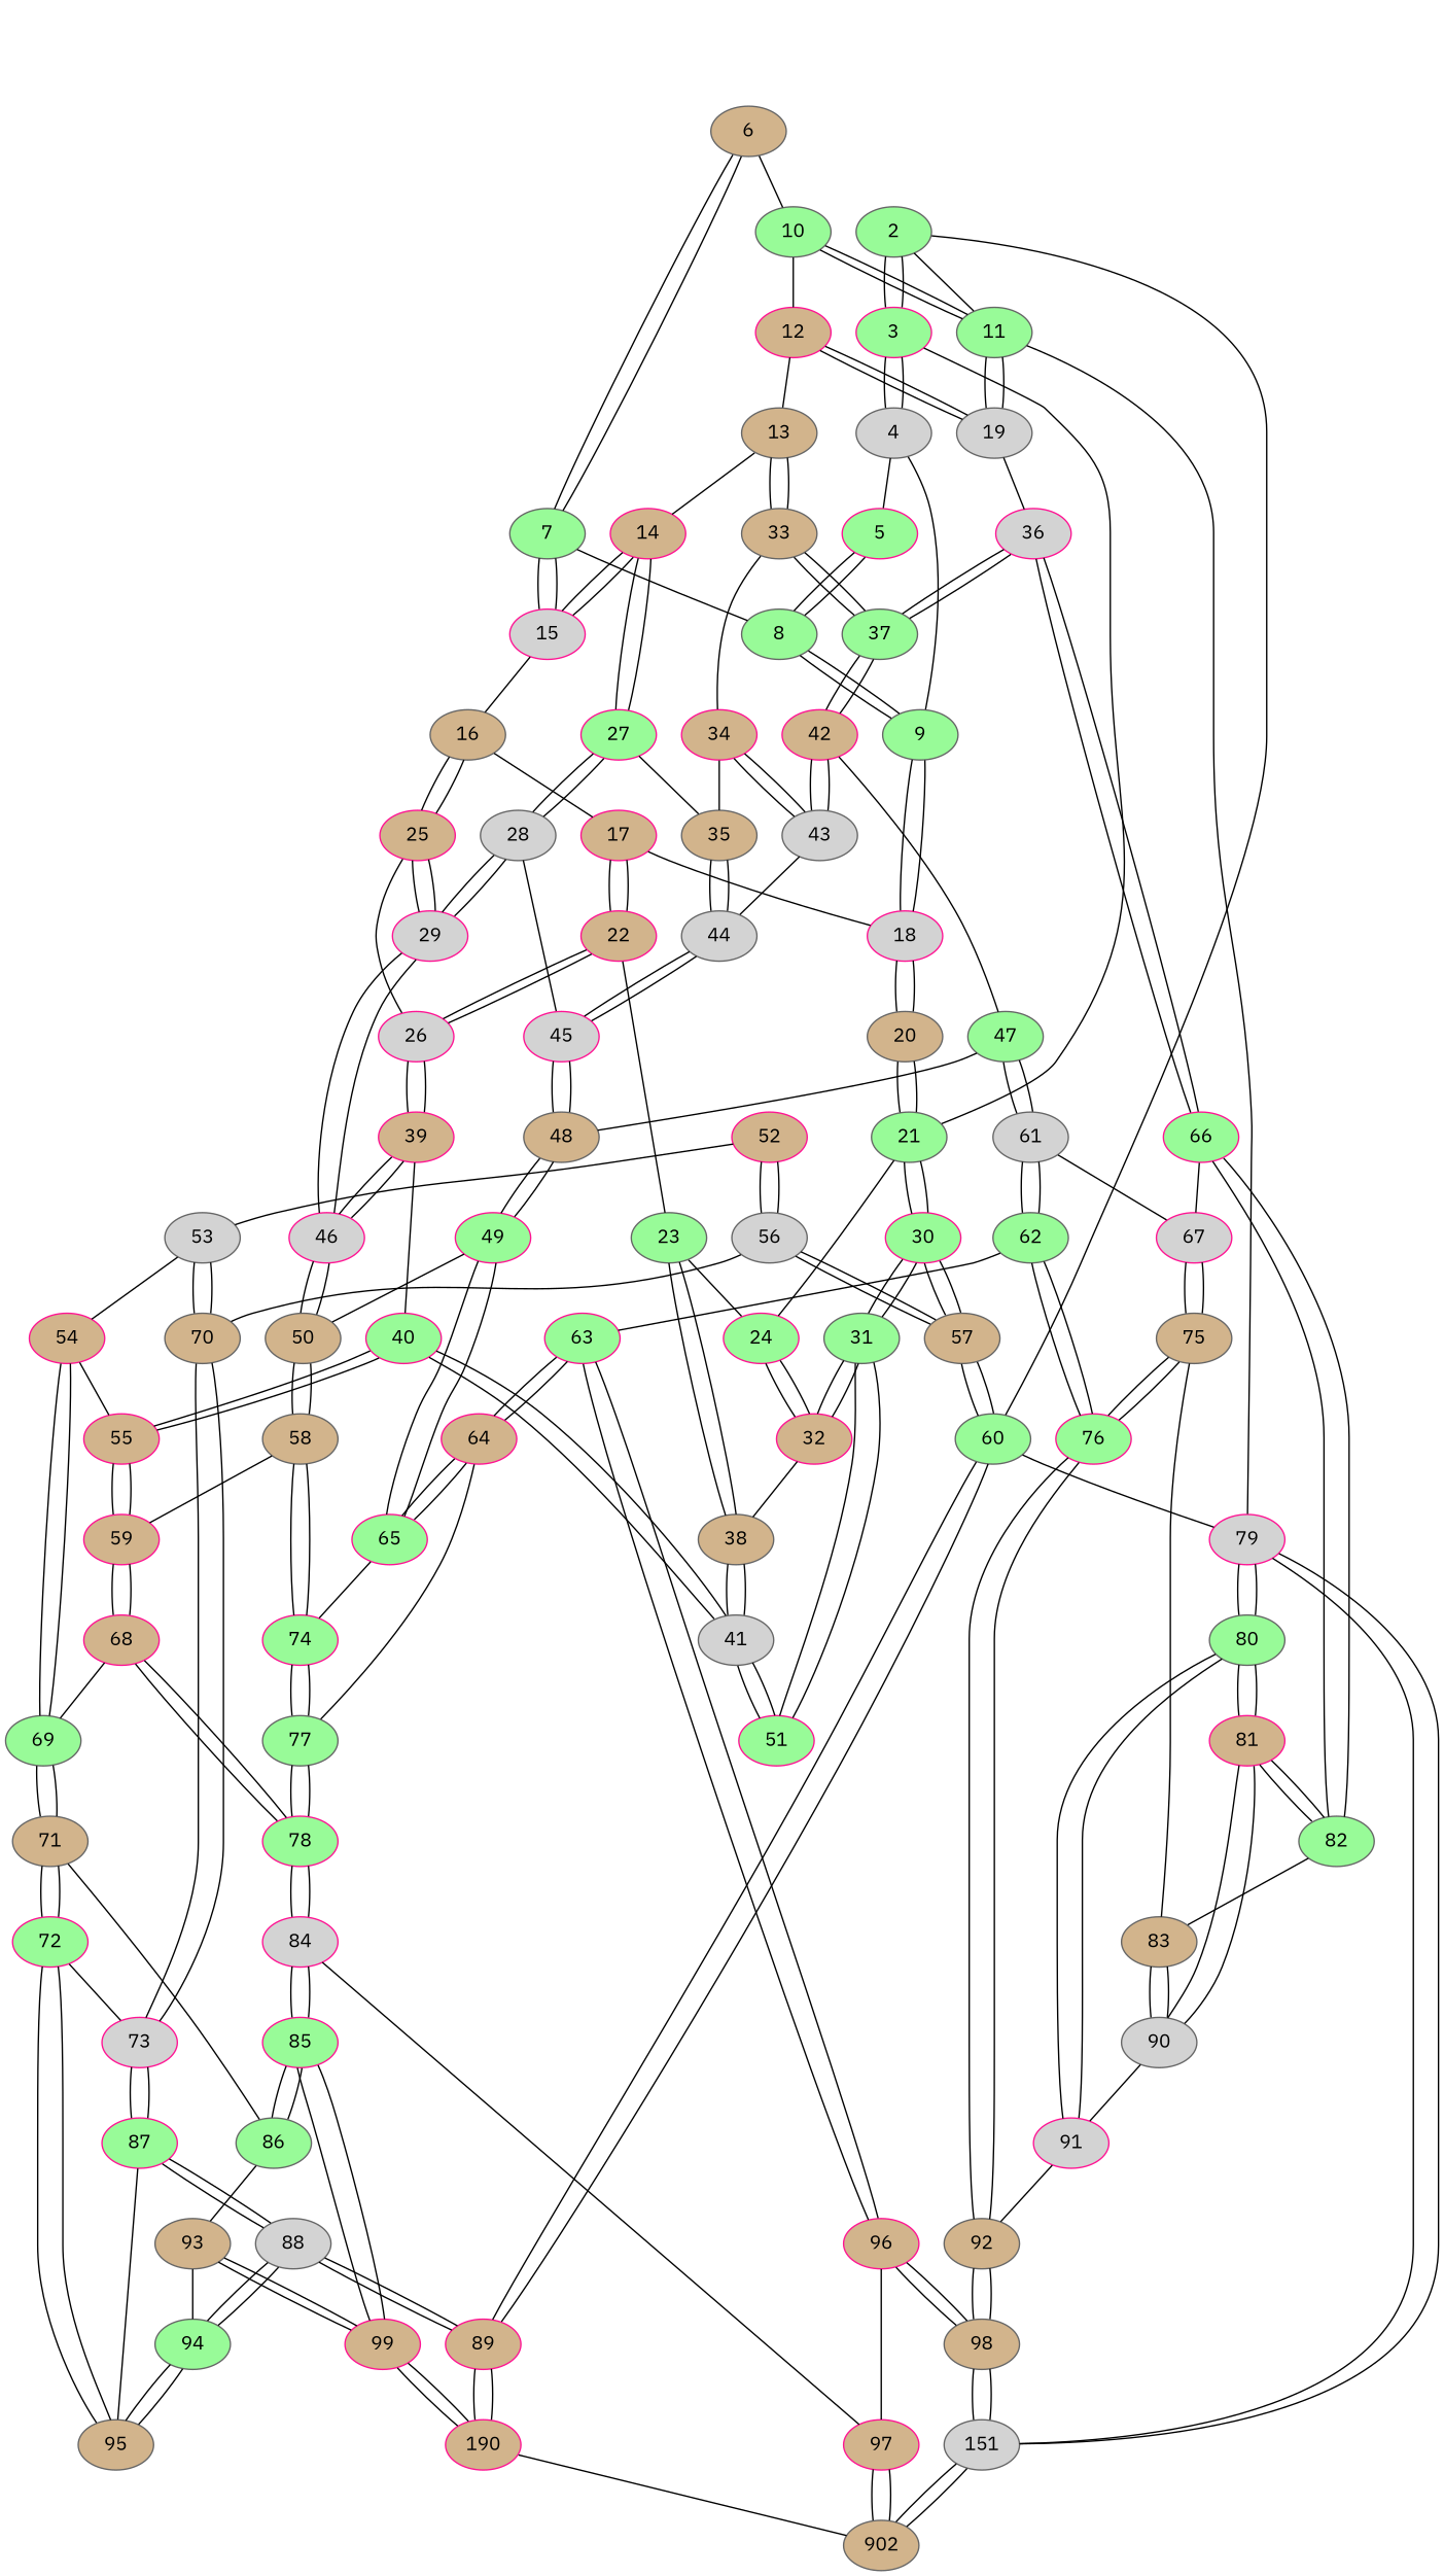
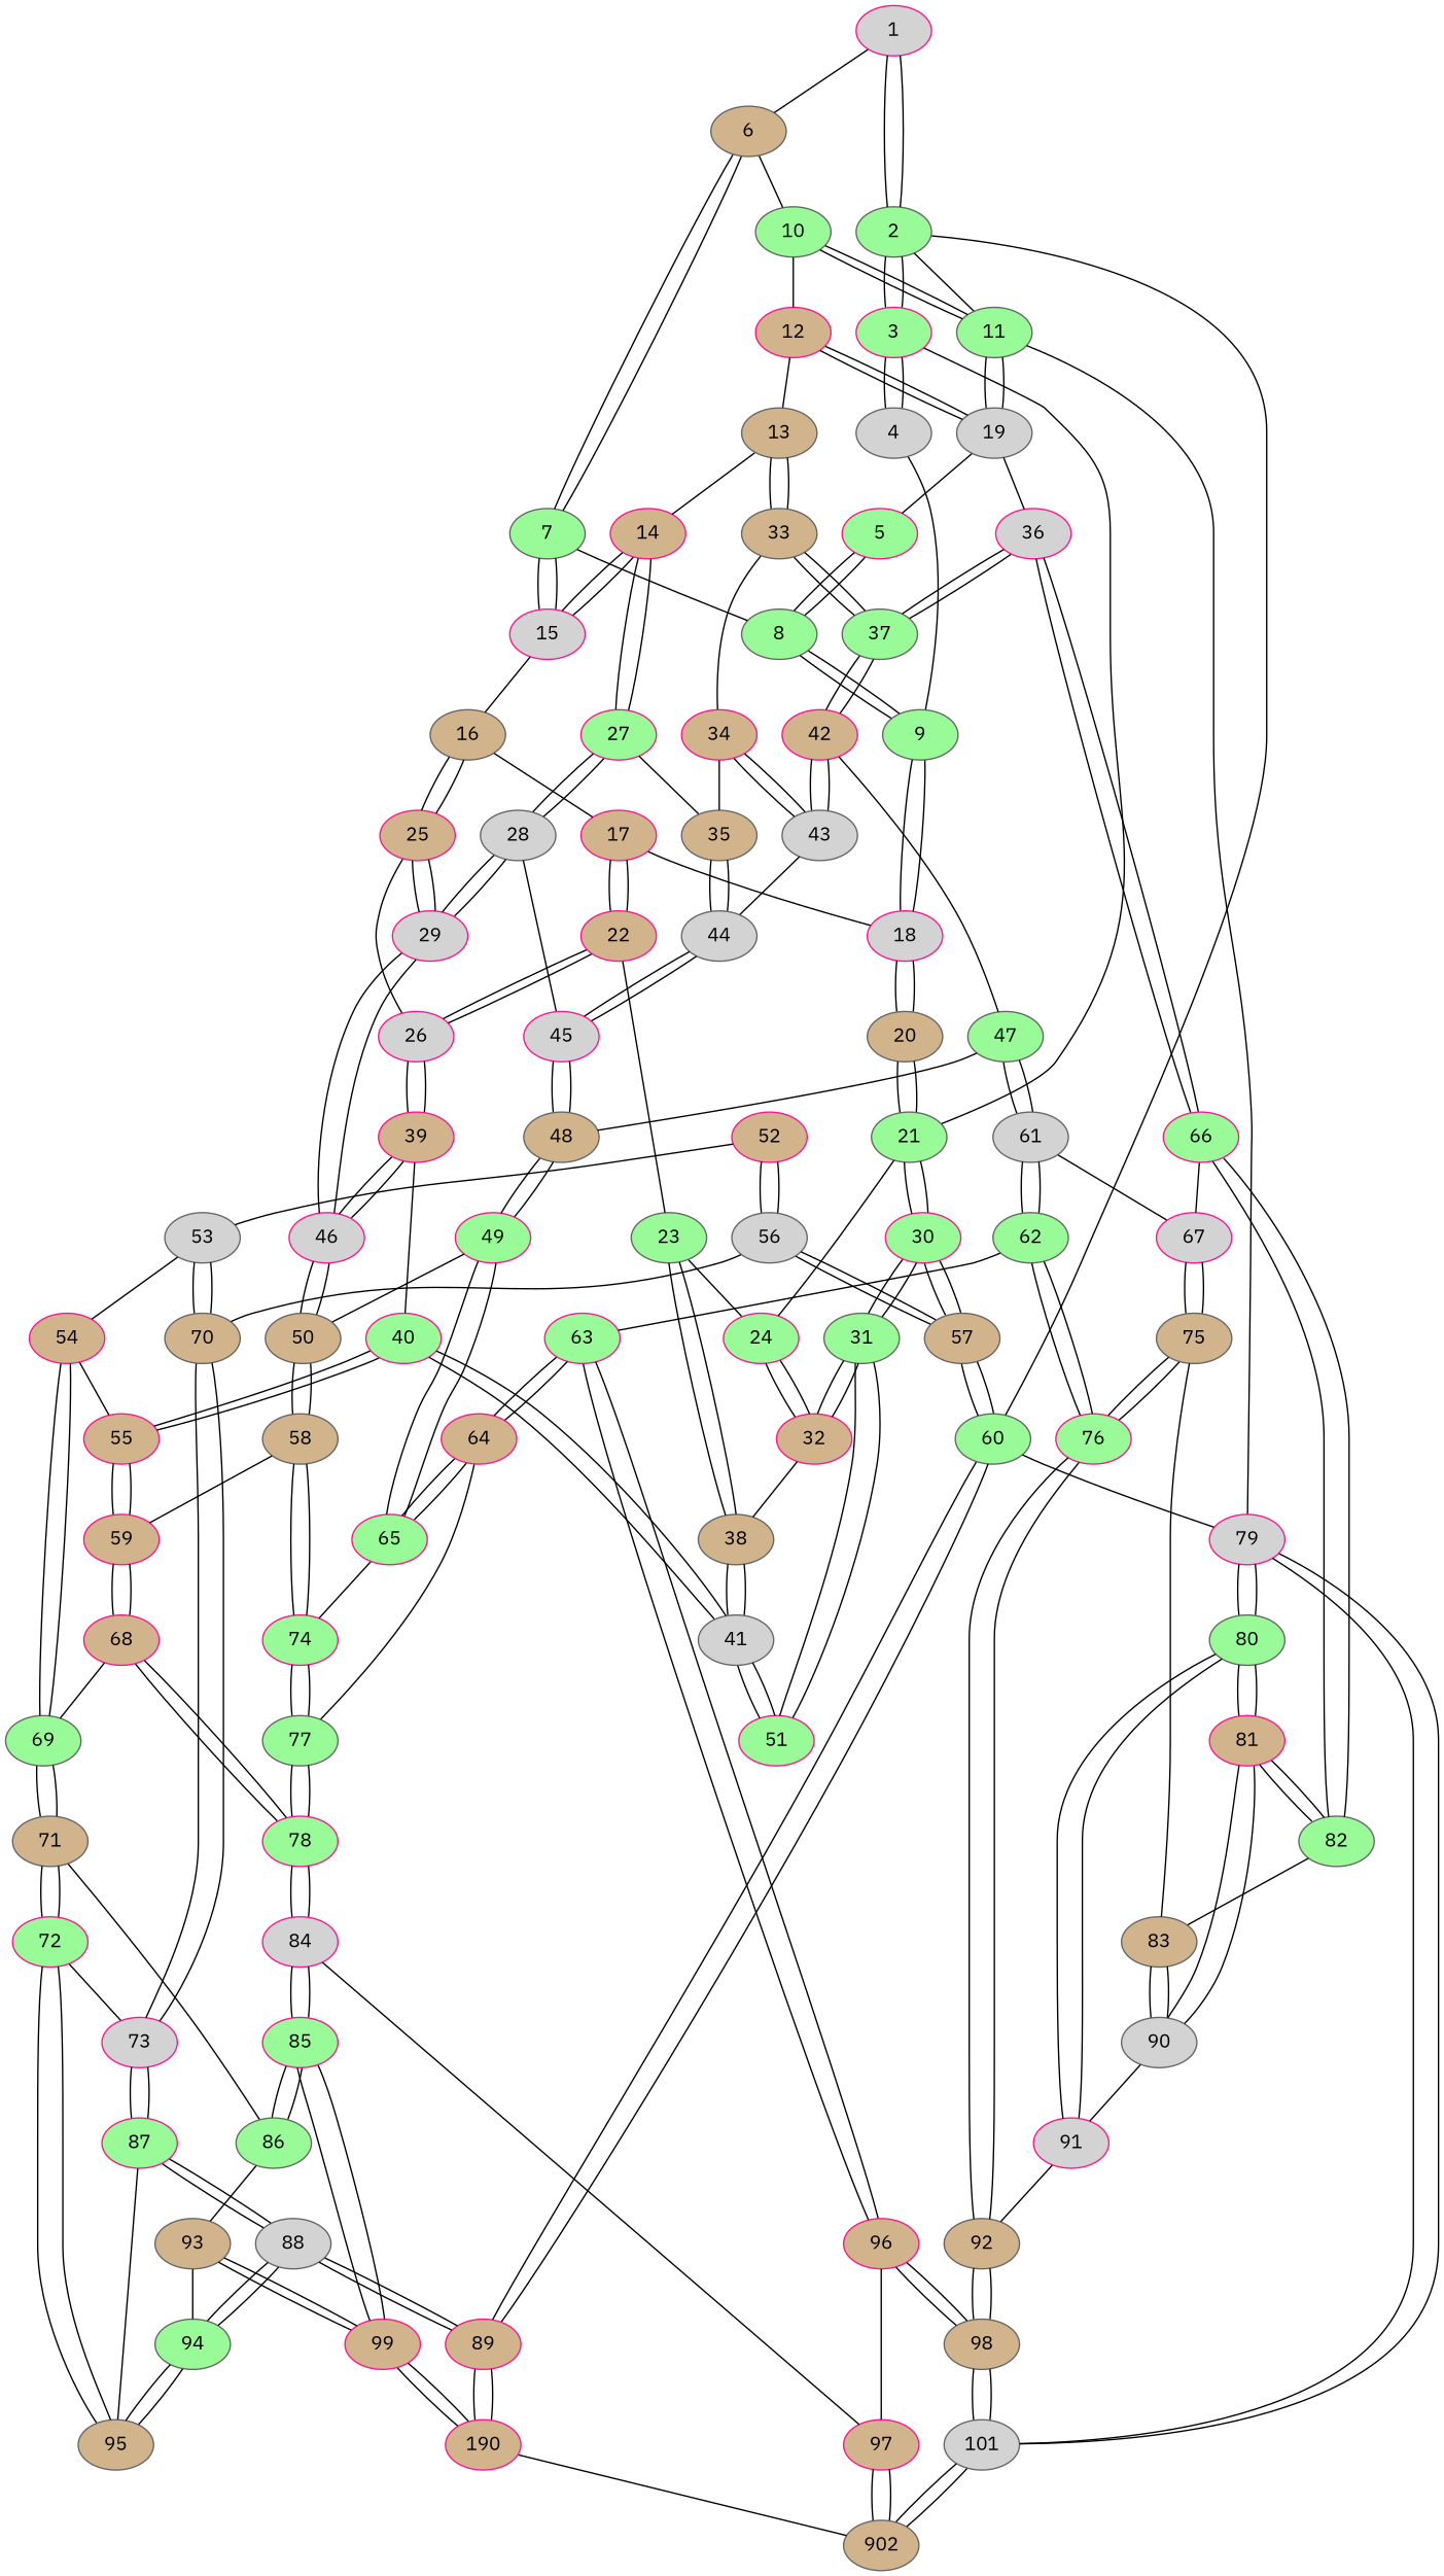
  graph {
    fontname="IBM Plex Sans"
    node [color=deeppink fillcolor=tan fontname="IBM Plex Sans" style=filled]
    edge [fontname="IBM Plex Sans"]
+   1 [fillcolor=lightgrey]
    2 [color=gray40 fillcolor=palegreen]
    6 [color=gray40]
    3 [fillcolor=palegreen]
    11 [color=gray40 fillcolor=palegreen]
    60 [color=gray40 fillcolor=palegreen]
    7 [color=gray40 fillcolor=palegreen]
    10 [color=gray40 fillcolor=palegreen]
    4 [color=gray40 fillcolor=lightgrey]
    21 [color=gray40 fillcolor=palegreen]
    19 [color=gray40 fillcolor=lightgrey]
    79 [fillcolor=lightgrey]
    89
    5 [fillcolor=palegreen]
    9 [color=gray40 fillcolor=palegreen]
    24 [fillcolor=palegreen]
    30 [fillcolor=palegreen]
    8 [color=gray40 fillcolor=palegreen]
    18 [fillcolor=lightgrey]
    15 [fillcolor=lightgrey]
    12
    16 [color=gray40]
    20 [color=gray40]
    13 [color=gray40]
    36 [fillcolor=lightgrey]
    80 [color=gray40 fillcolor=palegreen]
-   101 [color=gray40 fillcolor=lightgrey label=151]
+   101 [color=gray40 fillcolor=lightgrey]
    14
    33 [color=gray40]
    27 [fillcolor=palegreen]
    34
    37 [color=gray40 fillcolor=palegreen]
    28 [color=gray40 fillcolor=lightgrey]
    35 [color=gray40]
    17
    25
    22
    26 [fillcolor=lightgrey]
    29 [fillcolor=lightgrey]
    23 [color=gray40 fillcolor=palegreen]
    66 [fillcolor=palegreen]
    32
    31 [color=gray40 fillcolor=palegreen]
    57 [color=gray40]
    38 [color=gray40]
    39
    41 [color=gray40 fillcolor=lightgrey]
    46 [fillcolor=lightgrey]
    40 [fillcolor=palegreen]
    45 [fillcolor=lightgrey]
    44 [color=gray40 fillcolor=lightgrey]
    48 [color=gray40]
    50 [color=gray40]
    51 [fillcolor=palegreen]
    43 [color=gray40 fillcolor=lightgrey]
    42
    67 [fillcolor=lightgrey]
    82 [color=gray40 fillcolor=palegreen]
    47 [color=gray40 fillcolor=palegreen]
    55
    59
    61 [color=gray40 fillcolor=lightgrey]
    49 [fillcolor=palegreen]
    58 [color=gray40]
    62 [color=gray40 fillcolor=palegreen]
    65 [fillcolor=palegreen]
    74 [fillcolor=palegreen]
    53 [color=gray40 fillcolor=lightgrey]
    52
    56 [color=gray40 fillcolor=lightgrey]
    54
    70 [color=gray40]
    69 [color=gray40 fillcolor=palegreen]
    73 [fillcolor=lightgrey]
    71 [color=gray40]
    68
    77 [color=gray40 fillcolor=palegreen]
    78 [fillcolor=palegreen]
    n79 [label=190]
    63 [fillcolor=palegreen]
    76 [fillcolor=palegreen]
    75 [color=gray40]
    64
    96
    92 [color=gray40]
    97
    98 [color=gray40]
    83 [color=gray40]
    84 [fillcolor=lightgrey]
    72 [fillcolor=palegreen]
    86 [color=gray40 fillcolor=palegreen]
    87 [fillcolor=palegreen]
    95 [color=gray40]
    93 [color=gray40]
    88 [color=gray40 fillcolor=lightgrey]
    90 [color=gray40 fillcolor=lightgrey]
    85 [fillcolor=palegreen]
    81
    91 [fillcolor=lightgrey]
    n100 [color=gray40 label=902]
    99
    94 [color=gray40 fillcolor=palegreen]
+   1 -- 2
+   1 -- 2
+   1 -- 6
    2 -- 3
    2 -- 3
    2 -- 11
    2 -- 60
    6 -- 7
    6 -- 7
    6 -- 10
    3 -- 4
    3 -- 4
    3 -- 21
    11 -- 19
    11 -- 19
    11 -- 79
    60 -- 79
    60 -- 89
    60 -- 89
    7 -- 8
    7 -- 15
    7 -- 15
    10 -- 11
    10 -- 11
    10 -- 12
-   4 -- 5
+   19 -- 5
    4 -- 9
    21 -- 24
    21 -- 30
    21 -- 30
    19 -- 36
    79 -- 80
    79 -- 80
    79 -- 101
    79 -- 101
    89 -- n79
    89 -- n79
    5 -- 8
    5 -- 8
    9 -- 18
    9 -- 18
    24 -- 32
    24 -- 32
    30 -- 31
    30 -- 31
    30 -- 57
    30 -- 57
    8 -- 9
    8 -- 9
    18 -- 20
    18 -- 20
    15 -- 16
    12 -- 19
    12 -- 19
    12 -- 13
    16 -- 17
    16 -- 25
    16 -- 25
    20 -- 21
    20 -- 21
    13 -- 14
    13 -- 33
    13 -- 33
    36 -- 37
    36 -- 37
    36 -- 66
    36 -- 66
    80 -- 81
    80 -- 81
    80 -- 91
    80 -- 91
    101 -- n100
    101 -- n100
    14 -- 15
    14 -- 15
    14 -- 27
    14 -- 27
    33 -- 34
    33 -- 37
    33 -- 37
    27 -- 28
    27 -- 28
    27 -- 35
    34 -- 35
    34 -- 43
    34 -- 43
    37 -- 42
    37 -- 42
    28 -- 29
    28 -- 29
    28 -- 45
    35 -- 44
    35 -- 44
    17 -- 18
    17 -- 22
    17 -- 22
    25 -- 26
    25 -- 29
    25 -- 29
    22 -- 26
    22 -- 26
    22 -- 23
    26 -- 39
    26 -- 39
    29 -- 46
    29 -- 46
    23 -- 24
    23 -- 38
    23 -- 38
    66 -- 67
    66 -- 82
    66 -- 82
    32 -- 38
    31 -- 32
    31 -- 32
    31 -- 51
    31 -- 51
    57 -- 60
    57 -- 60
    38 -- 41
    38 -- 41
    39 -- 46
    39 -- 46
    39 -- 40
    41 -- 51
    41 -- 51
    46 -- 50
    46 -- 50
    40 -- 41
    40 -- 41
    40 -- 55
    40 -- 55
    45 -- 48
    45 -- 48
    44 -- 45
    44 -- 45
    48 -- 49
    48 -- 49
    50 -- 58
    50 -- 58
    43 -- 44
    42 -- 43
    42 -- 43
    42 -- 47
    67 -- 75
    67 -- 75
    82 -- 83
    47 -- 48
    47 -- 61
    47 -- 61
    55 -- 59
    55 -- 59
    59 -- 68
    59 -- 68
    61 -- 67
    61 -- 62
    61 -- 62
    49 -- 50
    49 -- 65
    49 -- 65
    58 -- 59
    58 -- 74
    58 -- 74
    62 -- 63
    62 -- 76
    62 -- 76
    65 -- 74
    74 -- 77
    74 -- 77
    53 -- 54
    53 -- 70
    53 -- 70
    52 -- 53
    52 -- 56
    52 -- 56
    56 -- 57
    56 -- 57
    56 -- 70
    54 -- 55
    54 -- 69
    54 -- 69
    70 -- 73
    70 -- 73
    69 -- 71
    69 -- 71
    73 -- 87
    73 -- 87
    71 -- 72
    71 -- 72
    71 -- 86
    68 -- 69
    68 -- 78
    68 -- 78
    77 -- 78
    77 -- 78
    78 -- 84
    78 -- 84
    n79 -- n100
    63 -- 64
    63 -- 64
    63 -- 96
    63 -- 96
    76 -- 92
    76 -- 92
    75 -- 76
    75 -- 76
    75 -- 83
    64 -- 65
    64 -- 65
    64 -- 77
    96 -- 97
    96 -- 98
    96 -- 98
    92 -- 98
    92 -- 98
    97 -- n100
    97 -- n100
    98 -- 101
    98 -- 101
    83 -- 90
    83 -- 90
    84 -- 97
    84 -- 85
    84 -- 85
    72 -- 73
    72 -- 95
    72 -- 95
    86 -- 93
    87 -- 95
    87 -- 88
    87 -- 88
    93 -- 99
    93 -- 99
    93 -- 94
    88 -- 89
    88 -- 89
    88 -- 94
    88 -- 94
    90 -- 91
    85 -- 86
    85 -- 86
    85 -- 99
    85 -- 99
    81 -- 82
    81 -- 82
    81 -- 90
    81 -- 90
    91 -- 92
    99 -- n79
    99 -- n79
    94 -- 95
    94 -- 95
  }
